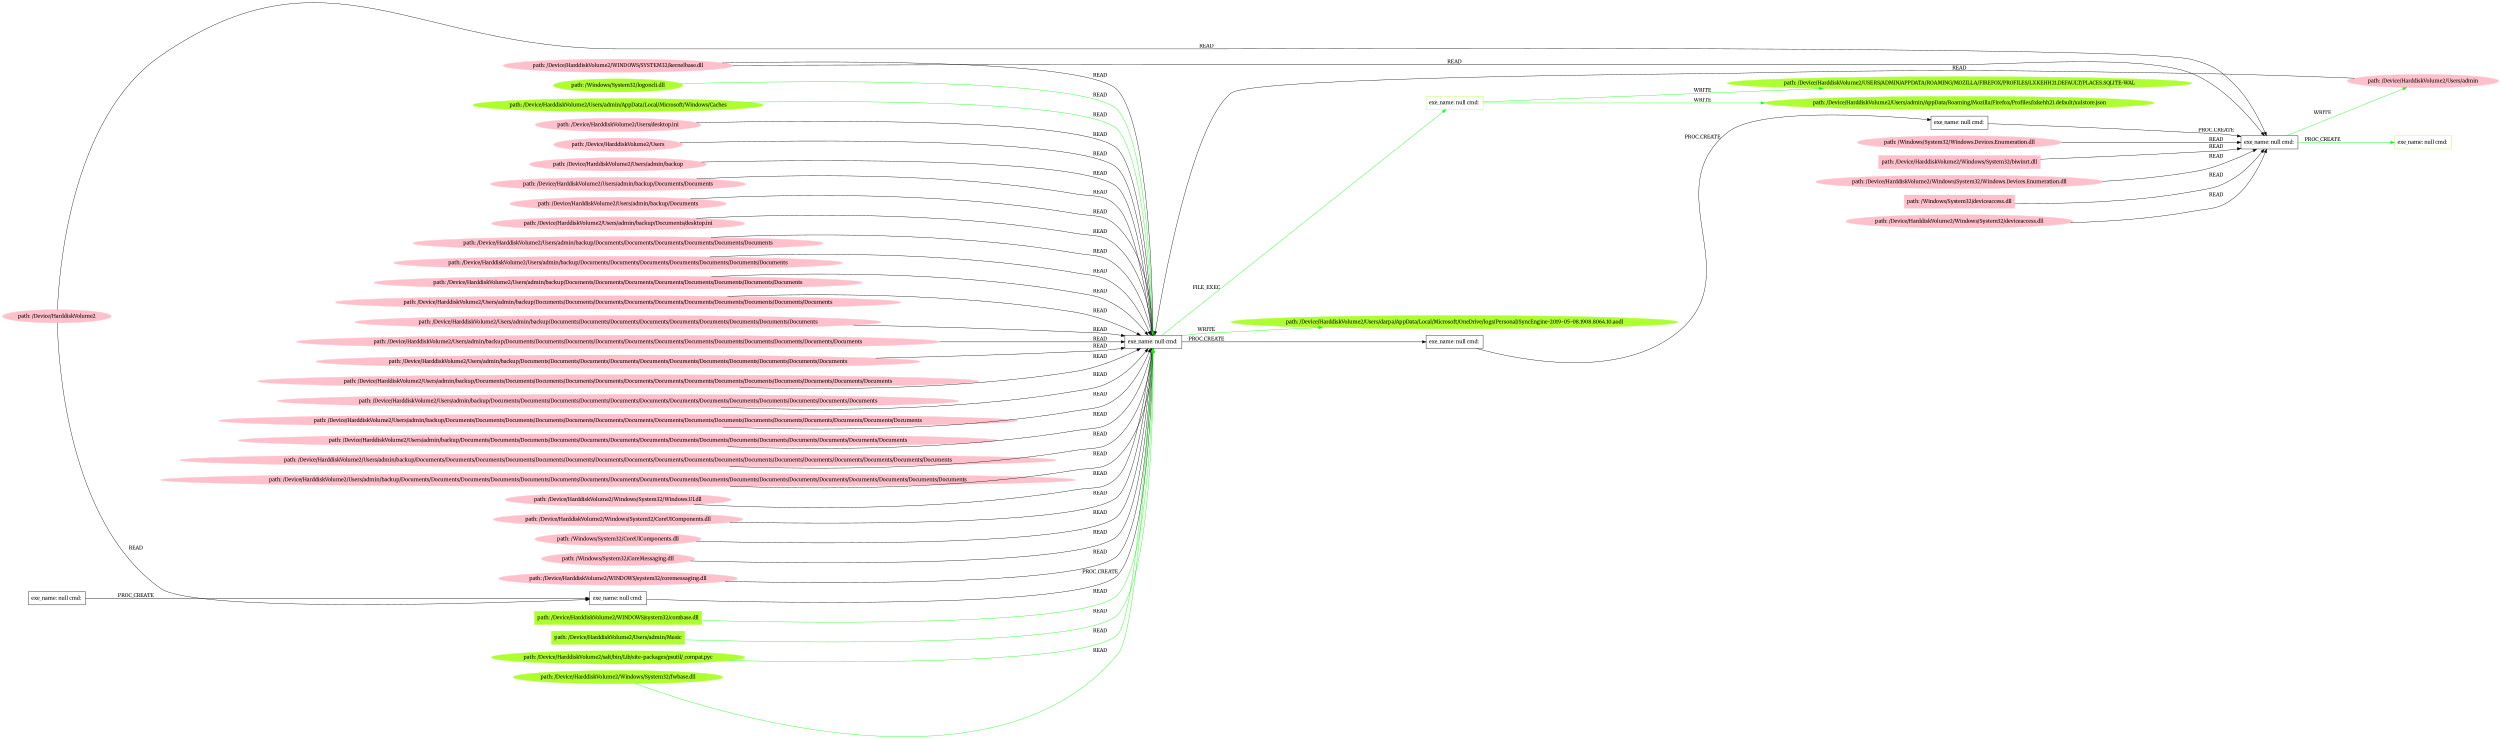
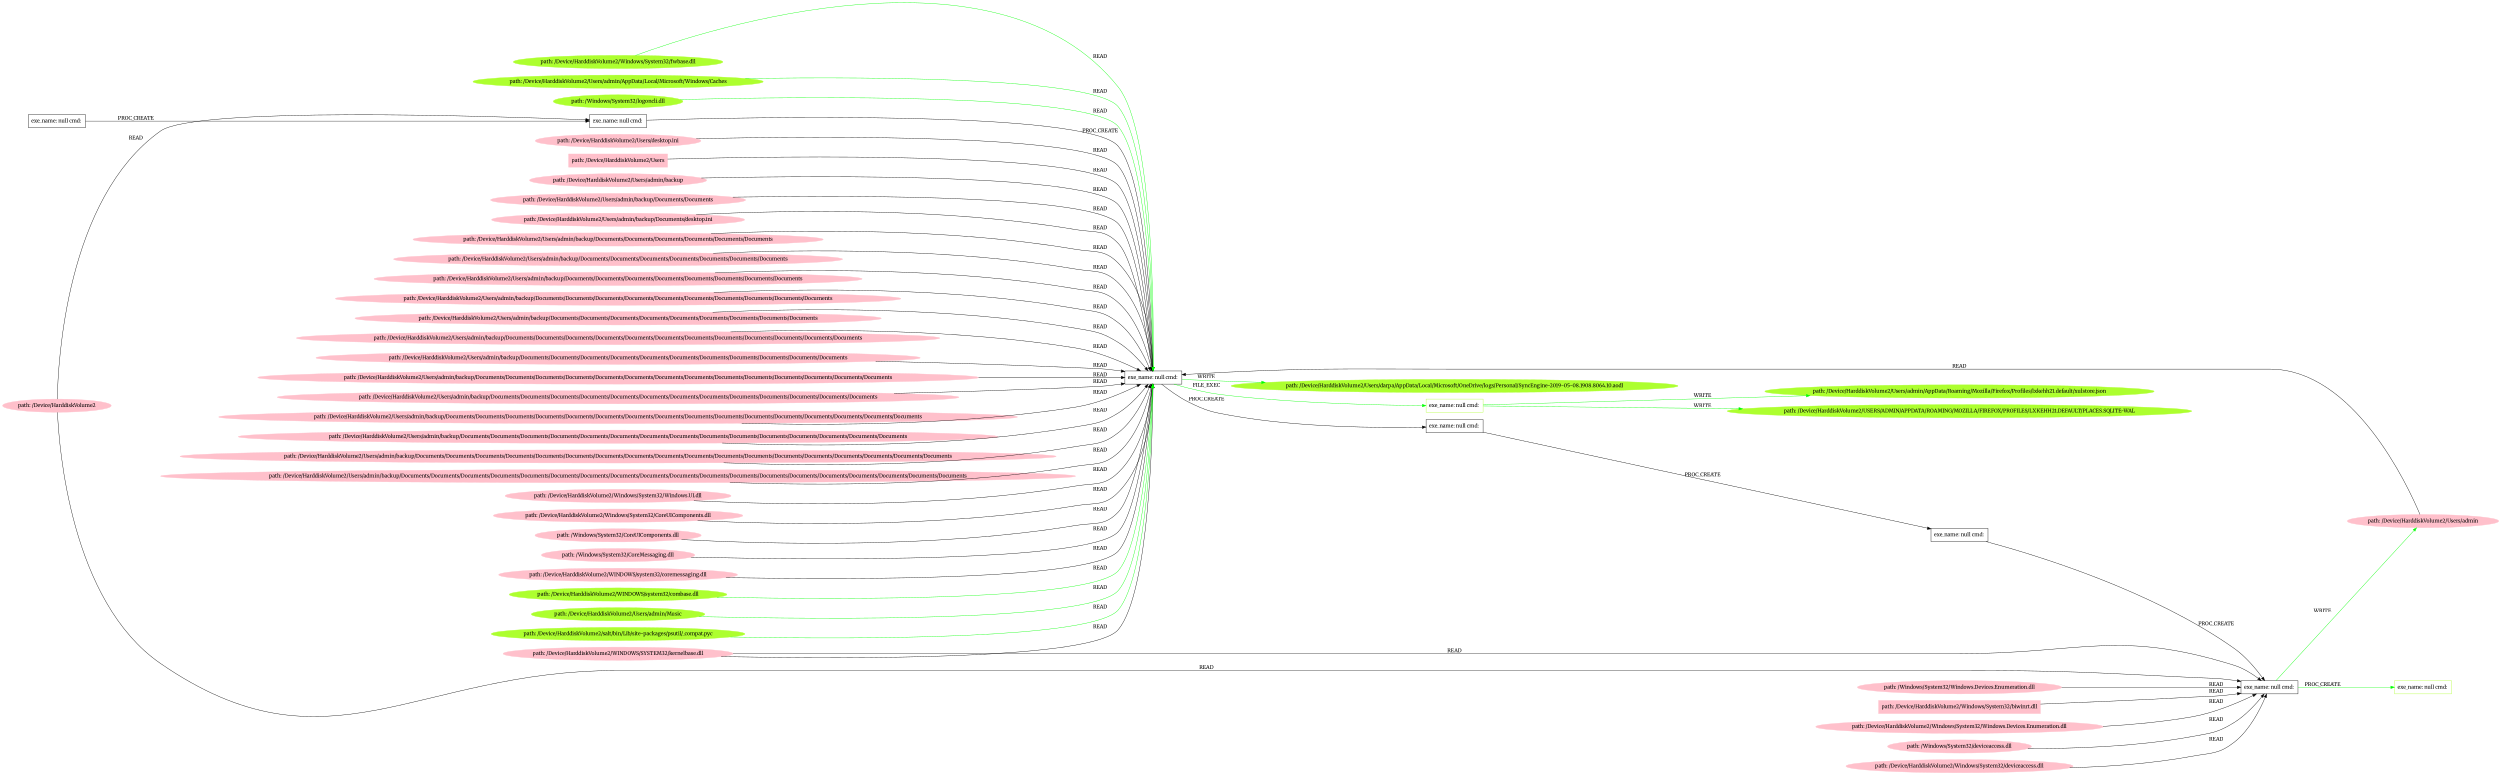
  digraph {
    fontname=Merriweather
    rankdir=LR
    node [color=pink fontname=Merriweather shape=oval style=filled]
    edge [color=black fontname=Merriweather]
    n1 [color=black label="exe_name: null cmd: " shape=box style=solid]
    n2 [color=greenyellow label="exe_name: null cmd: " shape=box style=solid]
    n3 [color=black label="exe_name: null cmd: " shape=box style=solid]
    n4 [color=greenyellow label="path: /Device/HarddiskVolume2/Users/darpa/AppData/Local/Microsoft/OneDrive/logs/Personal/SyncEngine-2019-05-08.1908.8064.10.aodl"]
    n5 [color=greenyellow label="path: /Device/HarddiskVolume2/USERS/ADMIN/APPDATA/ROAMING/MOZILLA/FIREFOX/PROFILES/LXKEHH21.DEFAULT/PLACES.SQLITE-WAL"]
    n6 [color=greenyellow label="path: /Device/HarddiskVolume2/Users/admin/AppData/Roaming/Mozilla/Firefox/Profiles/lxkehh21.default/xulstore.json"]
    n7 [color=black label="exe_name: null cmd: " shape=box style=solid]
    n8 [color=greenyellow label="path: /Windows/System32/logoncli.dll"]
    n9 [color=black label="exe_name: null cmd: " shape=box style=solid]
    n10 [color=black label="exe_name: null cmd: " shape=box style=solid]
    n11 [label="path: /Device/HarddiskVolume2"]
    n12 [color=black label="exe_name: null cmd: " shape=box style=solid]
    n13 [label="path: /Device/HarddiskVolume2/Users/admin"]
    n14 [color=greenyellow label="exe_name: null cmd: " shape=box style=solid]
    n15 [label="path: /Device/HarddiskVolume2/Users/desktop.ini"]
-   n16 [label="path: /Device/HarddiskVolume2/Users"]
+   n16 [label="path: /Device/HarddiskVolume2/Users" shape=box]
    n17 [label="path: /Device/HarddiskVolume2/Users/admin/backup"]
    n18 [label="path: /Device/HarddiskVolume2/Users/admin/backup/Documents/Documents"]
-   n19 [label="path: /Device/HarddiskVolume2/Users/admin/backup/Documents"]
    n20 [label="path: /Device/HarddiskVolume2/Users/admin/backup/Documents/desktop.ini"]
    n21 [label="path: /Device/HarddiskVolume2/Users/admin/backup/Documents/Documents/Documents/Documents/Documents/Documents"]
    n22 [label="path: /Device/HarddiskVolume2/Users/admin/backup/Documents/Documents/Documents/Documents/Documents/Documents/Documents"]
    n23 [label="path: /Device/HarddiskVolume2/Users/admin/backup/Documents/Documents/Documents/Documents/Documents/Documents/Documents/Documents"]
    n24 [label="path: /Device/HarddiskVolume2/Users/admin/backup/Documents/Documents/Documents/Documents/Documents/Documents/Documents/Documents/Documents/Documents"]
    n25 [label="path: /Device/HarddiskVolume2/Users/admin/backup/Documents/Documents/Documents/Documents/Documents/Documents/Documents/Documents/Documents"]
    n26 [label="path: /Device/HarddiskVolume2/Users/admin/backup/Documents/Documents/Documents/Documents/Documents/Documents/Documents/Documents/Documents/Documents/Documents/Documents"]
    n27 [label="path: /Device/HarddiskVolume2/Users/admin/backup/Documents/Documents/Documents/Documents/Documents/Documents/Documents/Documents/Documents/Documents/Documents"]
    n28 [label="path: /Device/HarddiskVolume2/Users/admin/backup/Documents/Documents/Documents/Documents/Documents/Documents/Documents/Documents/Documents/Documents/Documents/Documents/Documents/Documents"]
    n29 [label="path: /Device/HarddiskVolume2/Users/admin/backup/Documents/Documents/Documents/Documents/Documents/Documents/Documents/Documents/Documents/Documents/Documents/Documents/Documents"]
    n30 [label="path: /Device/HarddiskVolume2/Users/admin/backup/Documents/Documents/Documents/Documents/Documents/Documents/Documents/Documents/Documents/Documents/Documents/Documents/Documents/Documents/Documents/Documents"]
    n31 [label="path: /Device/HarddiskVolume2/Users/admin/backup/Documents/Documents/Documents/Documents/Documents/Documents/Documents/Documents/Documents/Documents/Documents/Documents/Documents/Documents/Documents"]
    n32 [label="path: /Device/HarddiskVolume2/Users/admin/backup/Documents/Documents/Documents/Documents/Documents/Documents/Documents/Documents/Documents/Documents/Documents/Documents/Documents/Documents/Documents/Documents/Documents/Documents"]
    n33 [label="path: /Device/HarddiskVolume2/Users/admin/backup/Documents/Documents/Documents/Documents/Documents/Documents/Documents/Documents/Documents/Documents/Documents/Documents/Documents/Documents/Documents/Documents/Documents/Documents/Documents"]
    n34 [label="path: /Device/HarddiskVolume2/Windows/System32/Windows.UI.dll"]
    n35 [label="path: /Device/HarddiskVolume2/Windows/System32/CoreUIComponents.dll"]
    n36 [label="path: /Windows/System32/CoreUIComponents.dll"]
    n37 [label="path: /Windows/System32/CoreMessaging.dll"]
    n38 [label="path: /Device/HarddiskVolume2/WINDOWS/system32/coremessaging.dll"]
    n39 [label="path: /Device/HarddiskVolume2/WINDOWS/SYSTEM32/kernelbase.dll"]
    n40 [label="path: /Windows/System32/Windows.Devices.Enumeration.dll"]
    n41 [label="path: /Device/HarddiskVolume2/Windows/System32/biwinrt.dll" shape=box]
    n42 [label="path: /Device/HarddiskVolume2/Windows/System32/Windows.Devices.Enumeration.dll"]
-   n43 [color=greenyellow label="path: /Device/HarddiskVolume2/WINDOWS/system32/combase.dll" shape=box]
-   n44 [label="path: /Windows/System32/deviceaccess.dll" shape=box]
+   n43 [color=greenyellow label="path: /Device/HarddiskVolume2/WINDOWS/system32/combase.dll"]
+   n44 [label="path: /Windows/System32/deviceaccess.dll"]
    n45 [label="path: /Device/HarddiskVolume2/Windows/System32/deviceaccess.dll"]
-   n46 [color=greenyellow label="path: /Device/HarddiskVolume2/Users/admin/Music" shape=box]
+   n46 [color=greenyellow label="path: /Device/HarddiskVolume2/Users/admin/Music"]
    n47 [color=greenyellow label="path: /Device/HarddiskVolume2/salt/bin/Lib/site-packages/psutil/_compat.pyc"]
    n48 [color=greenyellow label="path: /Device/HarddiskVolume2/Windows/System32/fwbase.dll"]
    n49 [color=greenyellow label="path: /Device/HarddiskVolume2/Users/admin/AppData/Local/Microsoft/Windows/Caches"]
    n1 -> n2 [color=green label=FILE_EXEC]
    n1 -> n3 [label=PROC_CREATE]
    n1 -> n4 [color=green label=WRITE]
    n2 -> n5 [color=green label=WRITE]
    n2 -> n6 [color=green label=WRITE]
    n3 -> n7 [label=PROC_CREATE]
    n7 -> n12 [label=PROC_CREATE]
    n8 -> n1 [color=green label=READ]
    n9 -> n10 [label=PROC_CREATE]
    n10 -> n1 [label=PROC_CREATE]
    n11 -> n10 [label=READ]
    n11 -> n12 [label=READ]
    n12 -> n13 [color=green label=WRITE]
    n12 -> n14 [color=green label=PROC_CREATE]
    n13 -> n1 [label=READ]
    n15 -> n1 [label=READ]
    n16 -> n1 [label=READ]
    n17 -> n1 [label=READ]
    n18 -> n1 [label=READ]
-   n19 -> n1 [label=READ]
    n20 -> n1 [label=READ]
    n21 -> n1 [label=READ]
    n22 -> n1 [label=READ]
    n23 -> n1 [label=READ]
    n24 -> n1 [label=READ]
    n25 -> n1 [label=READ]
    n26 -> n1 [label=READ]
    n27 -> n1 [label=READ]
    n28 -> n1 [label=READ]
    n29 -> n1 [label=READ]
    n30 -> n1 [label=READ]
    n31 -> n1 [label=READ]
    n32 -> n1 [label=READ]
    n33 -> n1 [label=READ]
    n34 -> n1 [label=READ]
    n35 -> n1 [label=READ]
    n36 -> n1 [label=READ]
    n37 -> n1 [label=READ]
    n38 -> n1 [label=READ]
    n39 -> n1 [label=READ]
    n39 -> n12 [label=READ]
    n40 -> n12 [label=READ]
    n41 -> n12 [label=READ]
    n42 -> n12 [label=READ]
    n43 -> n1 [color=green label=READ]
    n44 -> n12 [label=READ]
    n45 -> n12 [label=READ]
    n46 -> n1 [color=green label=READ]
    n47 -> n1 [color=green label=READ]
    n48 -> n1 [color=green label=READ]
    n49 -> n1 [color=green label=READ]
  }
